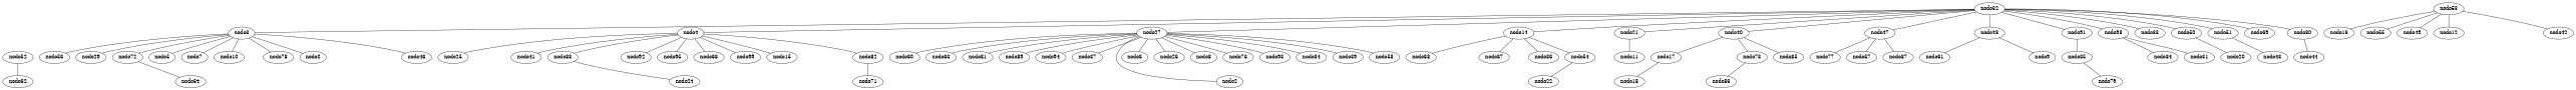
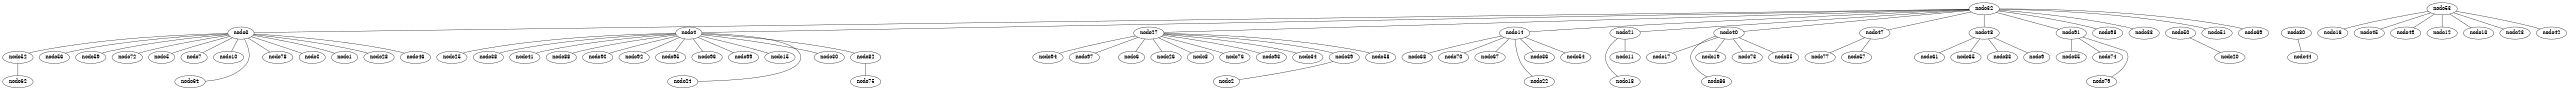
  graph {
    fontname="DejaVu Serif"
    node [fontname="DejaVu Serif"]
    edge [fontname="DejaVu Serif"]
    n1 [label=nodo32]
    n2 [label=nodo3]
    n3 [label=nodo4]
    n4 [label=nodo27]
    n5 [label=nodo14]
    n6 [label=nodo21]
    n7 [label=nodo40]
    n8 [label=nodo47]
    n9 [label=nodo48]
    n10 [label=nodo91]
    n11 [label=nodo98]
    n12 [label=nodo33]
    n13 [label=nodo50]
    n14 [label=nodo51]
    n15 [label=nodo69]
    n16 [label=nodo80]
    n17 [label=nodo0]
+   n18 [label=nodo1]
+   n19 [label=nodo28]
    n20 [label=nodo46]
    n21 [label=nodo52]
    n22 [label=nodo56]
-   n23 [label=nodo29]
+   n23 [label=nodo59]
    n24 [label=nodo72]
    n25 [label=nodo5]
    n26 [label=nodo7]
    n27 [label=nodo10]
    n28 [label=nodo64]
    n29 [label=nodo78]
    n30 [label=nodo15]
    n31 [label=nodo24]
+   n32 [label=nodo30]
    n33 [label=nodo82]
    n34 [label=nodo25]
+   n35 [label=nodo38]
    n36 [label=nodo41]
    n37 [label=nodo88]
+   n38 [label=nodo90]
    n39 [label=nodo92]
    n40 [label=nodo95]
-   n41 [label=nodo66]
+   n41 [label=nodo96]
    n42 [label=nodo99]
    n43 [label=nodo2]
    n44 [label=nodo6]
    n45 [label=nodo26]
    n46 [label=nodo8]
    n47 [label=nodo76]
    n48 [label=nodo93]
    n49 [label=nodo34]
    n50 [label=nodo39]
    n51 [label=nodo58]
-   n52 [label=nodo60]
-   n53 [label=nodo63]
-   n54 [label=nodo81]
-   n55 [label=nodo89]
    n56 [label=nodo94]
-   n57 [label=nodo37]
+   n57 [label=nodo97]
    n58 [label=nodo22]
    n59 [label=nodo36]
    n60 [label=nodo54]
    n61 [label=nodo68]
+   n62 [label=nodo70]
    n63 [label=nodo67]
    n64 [label=nodo11]
    n65 [label=nodo18]
    n66 [label=nodo17]
+   n67 [label=nodo19]
    n68 [label=nodo73]
    n69 [label=nodo85]
    n70 [label=nodo86]
    n71 [label=nodo77]
    n72 [label=nodo57]
-   n73 [label=nodo87]
    n74 [label=nodo9]
    n75 [label=nodo61]
+   n76 [label=nodo65]
+   n77 [label=nodo83]
    n78 [label=nodo53]
    n79 [label=nodo16]
-   n80 [label=nodo55]
+   n80 [label=nodo45]
    n81 [label=nodo49]
    n82 [label=nodo12]
+   n83 [label=nodo13]
+   n84 [label=nodo23]
    n85 [label=nodo42]
    n86 [label=nodo35]
+   n87 [label=nodo74]
    n88 [label=nodo79]
-   n89 [label=nodo31]
-   n90 [label=nodo84]
    n91 [label=nodo20]
-   n92 [label=nodo43]
    n93 [label=nodo44]
    n94 [label=nodo62]
-   n95 [label=nodo71]
+   n95 [label=nodo75]
    n1 -- n2
    n1 -- n3
    n1 -- n4
    n1 -- n5
    n1 -- n6
    n1 -- n7
    n1 -- n8
    n1 -- n9
    n1 -- n10
    n1 -- n11
    n1 -- n12
-   n1 -- n13
    n1 -- n14
    n1 -- n15
-   n1 -- n16
    n2 -- n17
+   n2 -- n18
+   n2 -- n19
    n2 -- n20
+   n2 -- n21
    n2 -- n22
    n2 -- n23
    n2 -- n24
    n2 -- n25
    n2 -- n26
    n2 -- n27
-   n24 -- n28
+   n2 -- n28
    n2 -- n29
    n3 -- n30
-   n37 -- n31
+   n3 -- n31
+   n3 -- n32
    n3 -- n33
    n3 -- n34
+   n3 -- n35
    n3 -- n36
    n3 -- n37
+   n3 -- n38
    n3 -- n39
    n3 -- n40
    n3 -- n41
    n3 -- n42
-   n4 -- n43
+   n50 -- n43
    n4 -- n44
    n4 -- n45
    n4 -- n46
    n4 -- n47
    n4 -- n48
    n4 -- n49
    n4 -- n50
    n4 -- n51
-   n4 -- n52
-   n4 -- n53
-   n4 -- n54
-   n4 -- n55
    n4 -- n56
    n4 -- n57
-   n60 -- n58
+   n5 -- n58
    n5 -- n59
    n5 -- n60
    n5 -- n61
+   n5 -- n62
    n5 -- n63
    n6 -- n64
-   n66 -- n65
+   n6 -- n65
    n7 -- n66
+   n7 -- n67
    n7 -- n68
    n7 -- n69
-   n68 -- n70
+   n7 -- n70
    n8 -- n71
    n8 -- n72
-   n8 -- n73
    n9 -- n74
    n9 -- n75
+   n9 -- n76
+   n9 -- n77
    n10 -- n86
-   n86 -- n88
-   n11 -- n89
-   n11 -- n90
+   n10 -- n87
+   n10 -- n88
    n13 -- n91
-   n14 -- n92
    n16 -- n93
    n21 -- n94
    n33 -- n95
    n78 -- n79
    n78 -- n80
    n78 -- n81
    n78 -- n82
+   n78 -- n83
+   n78 -- n84
    n78 -- n85
  }
